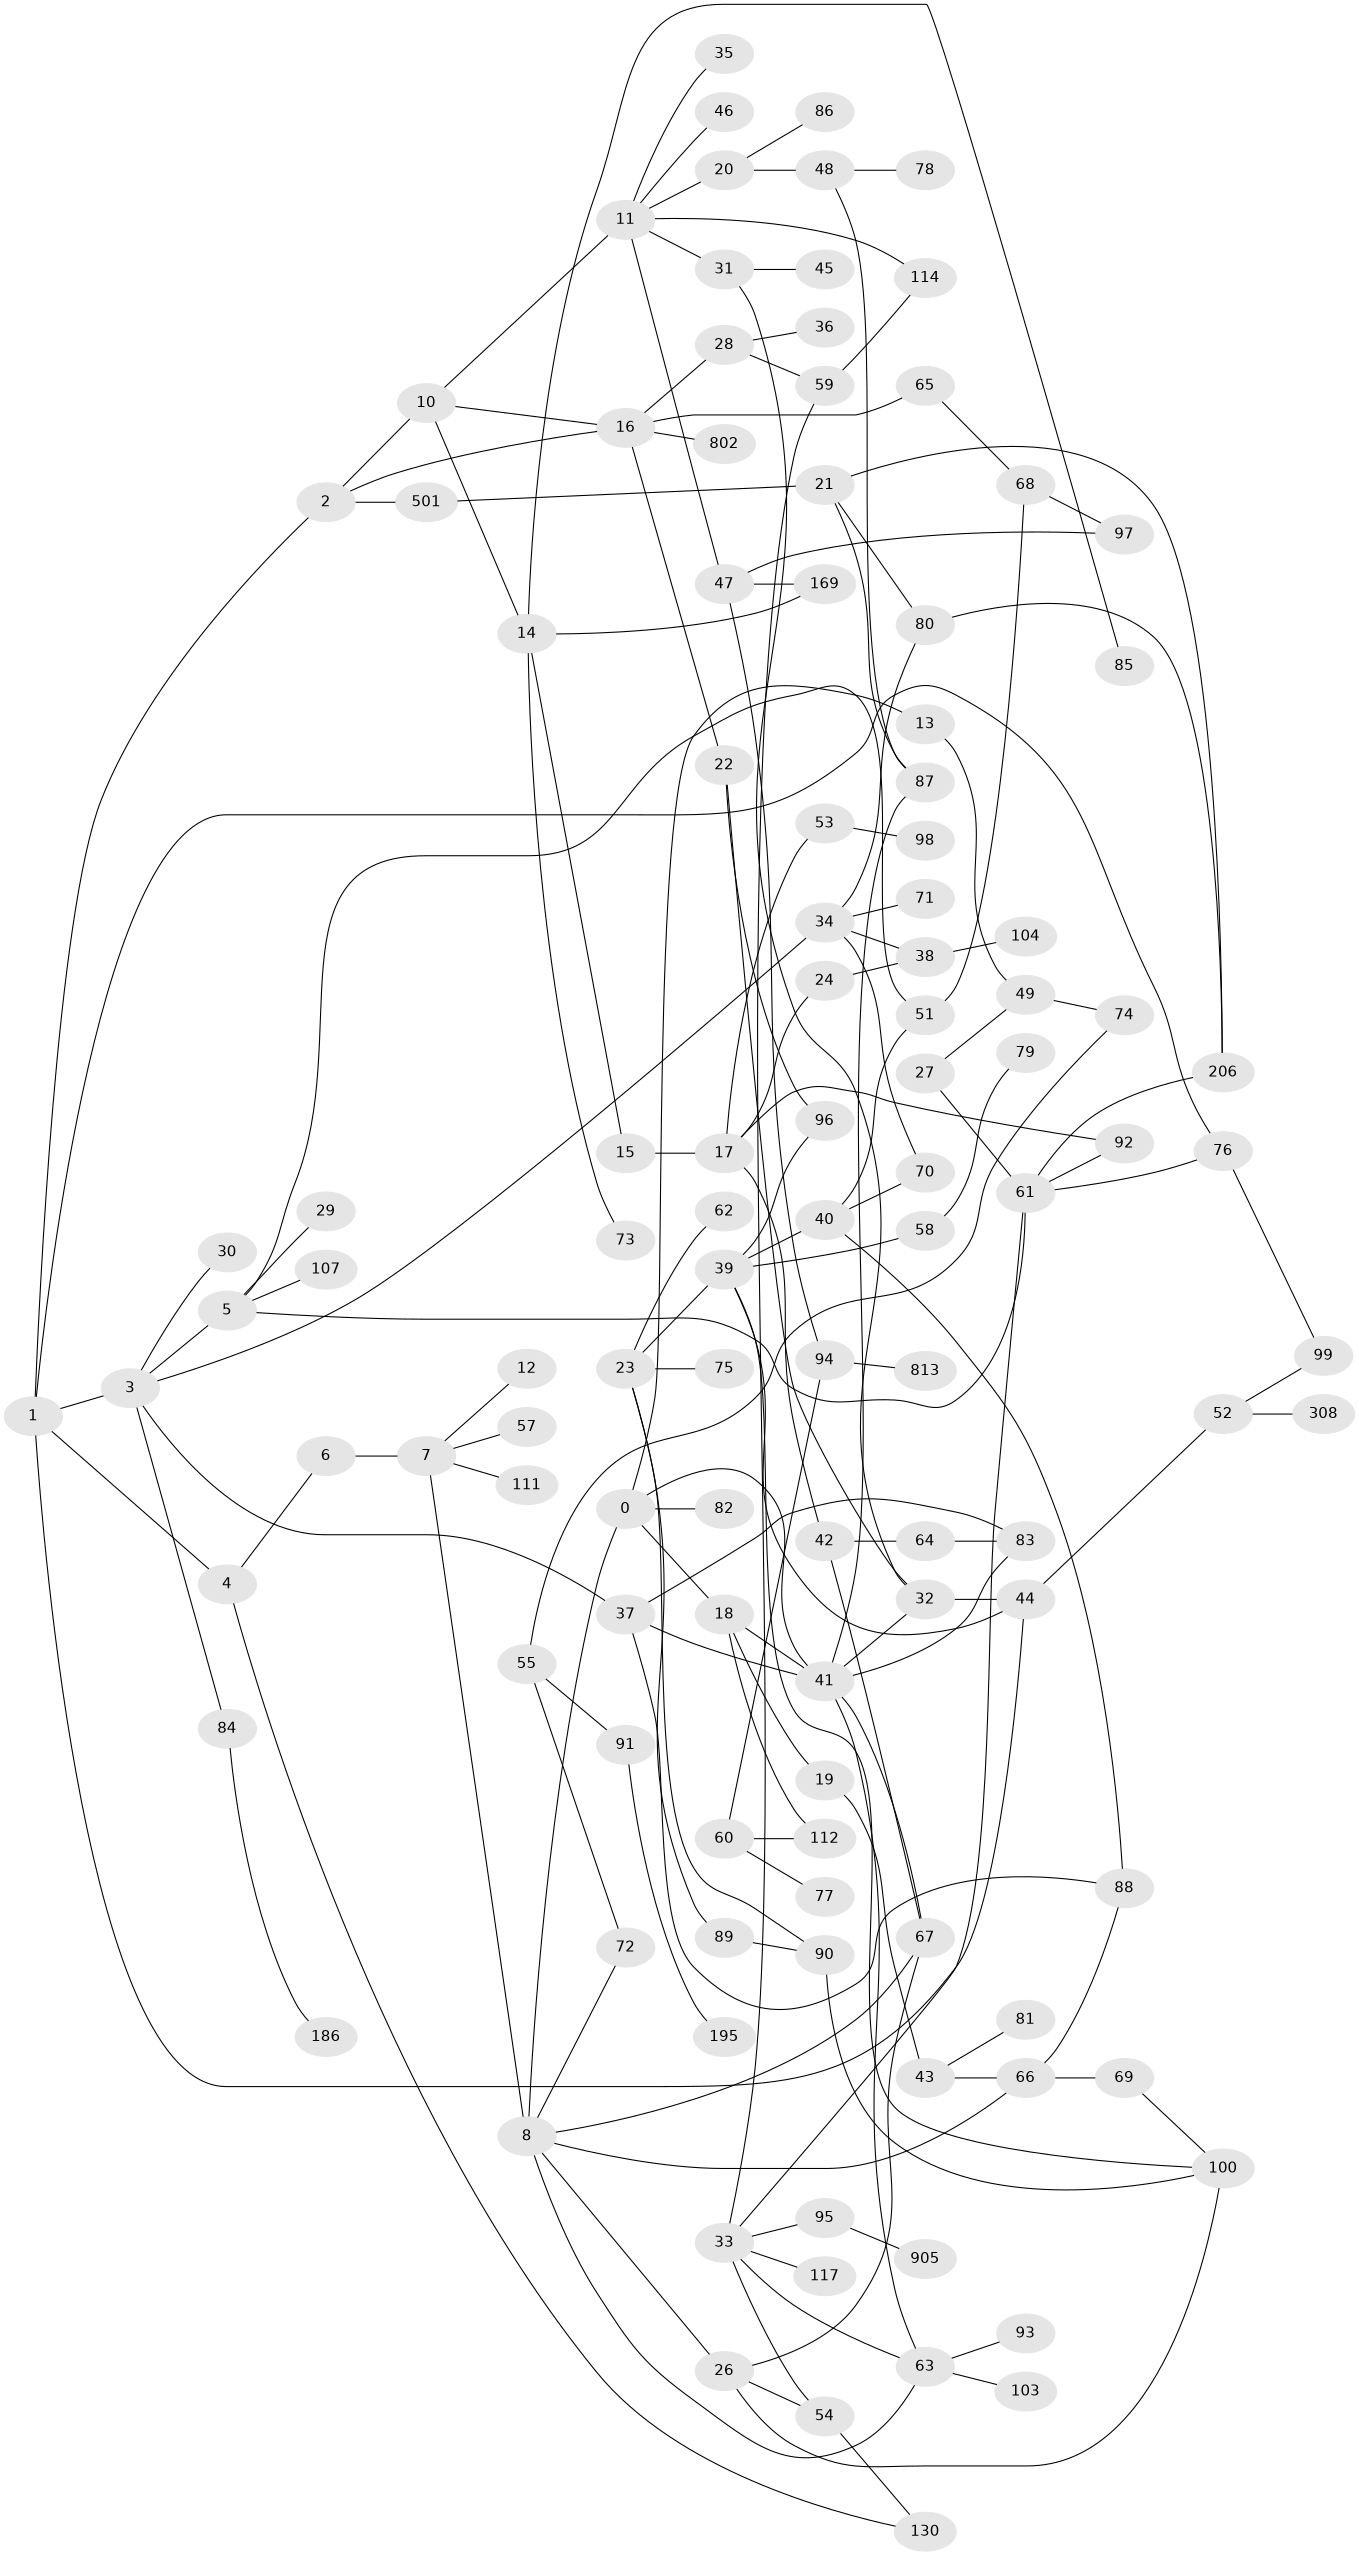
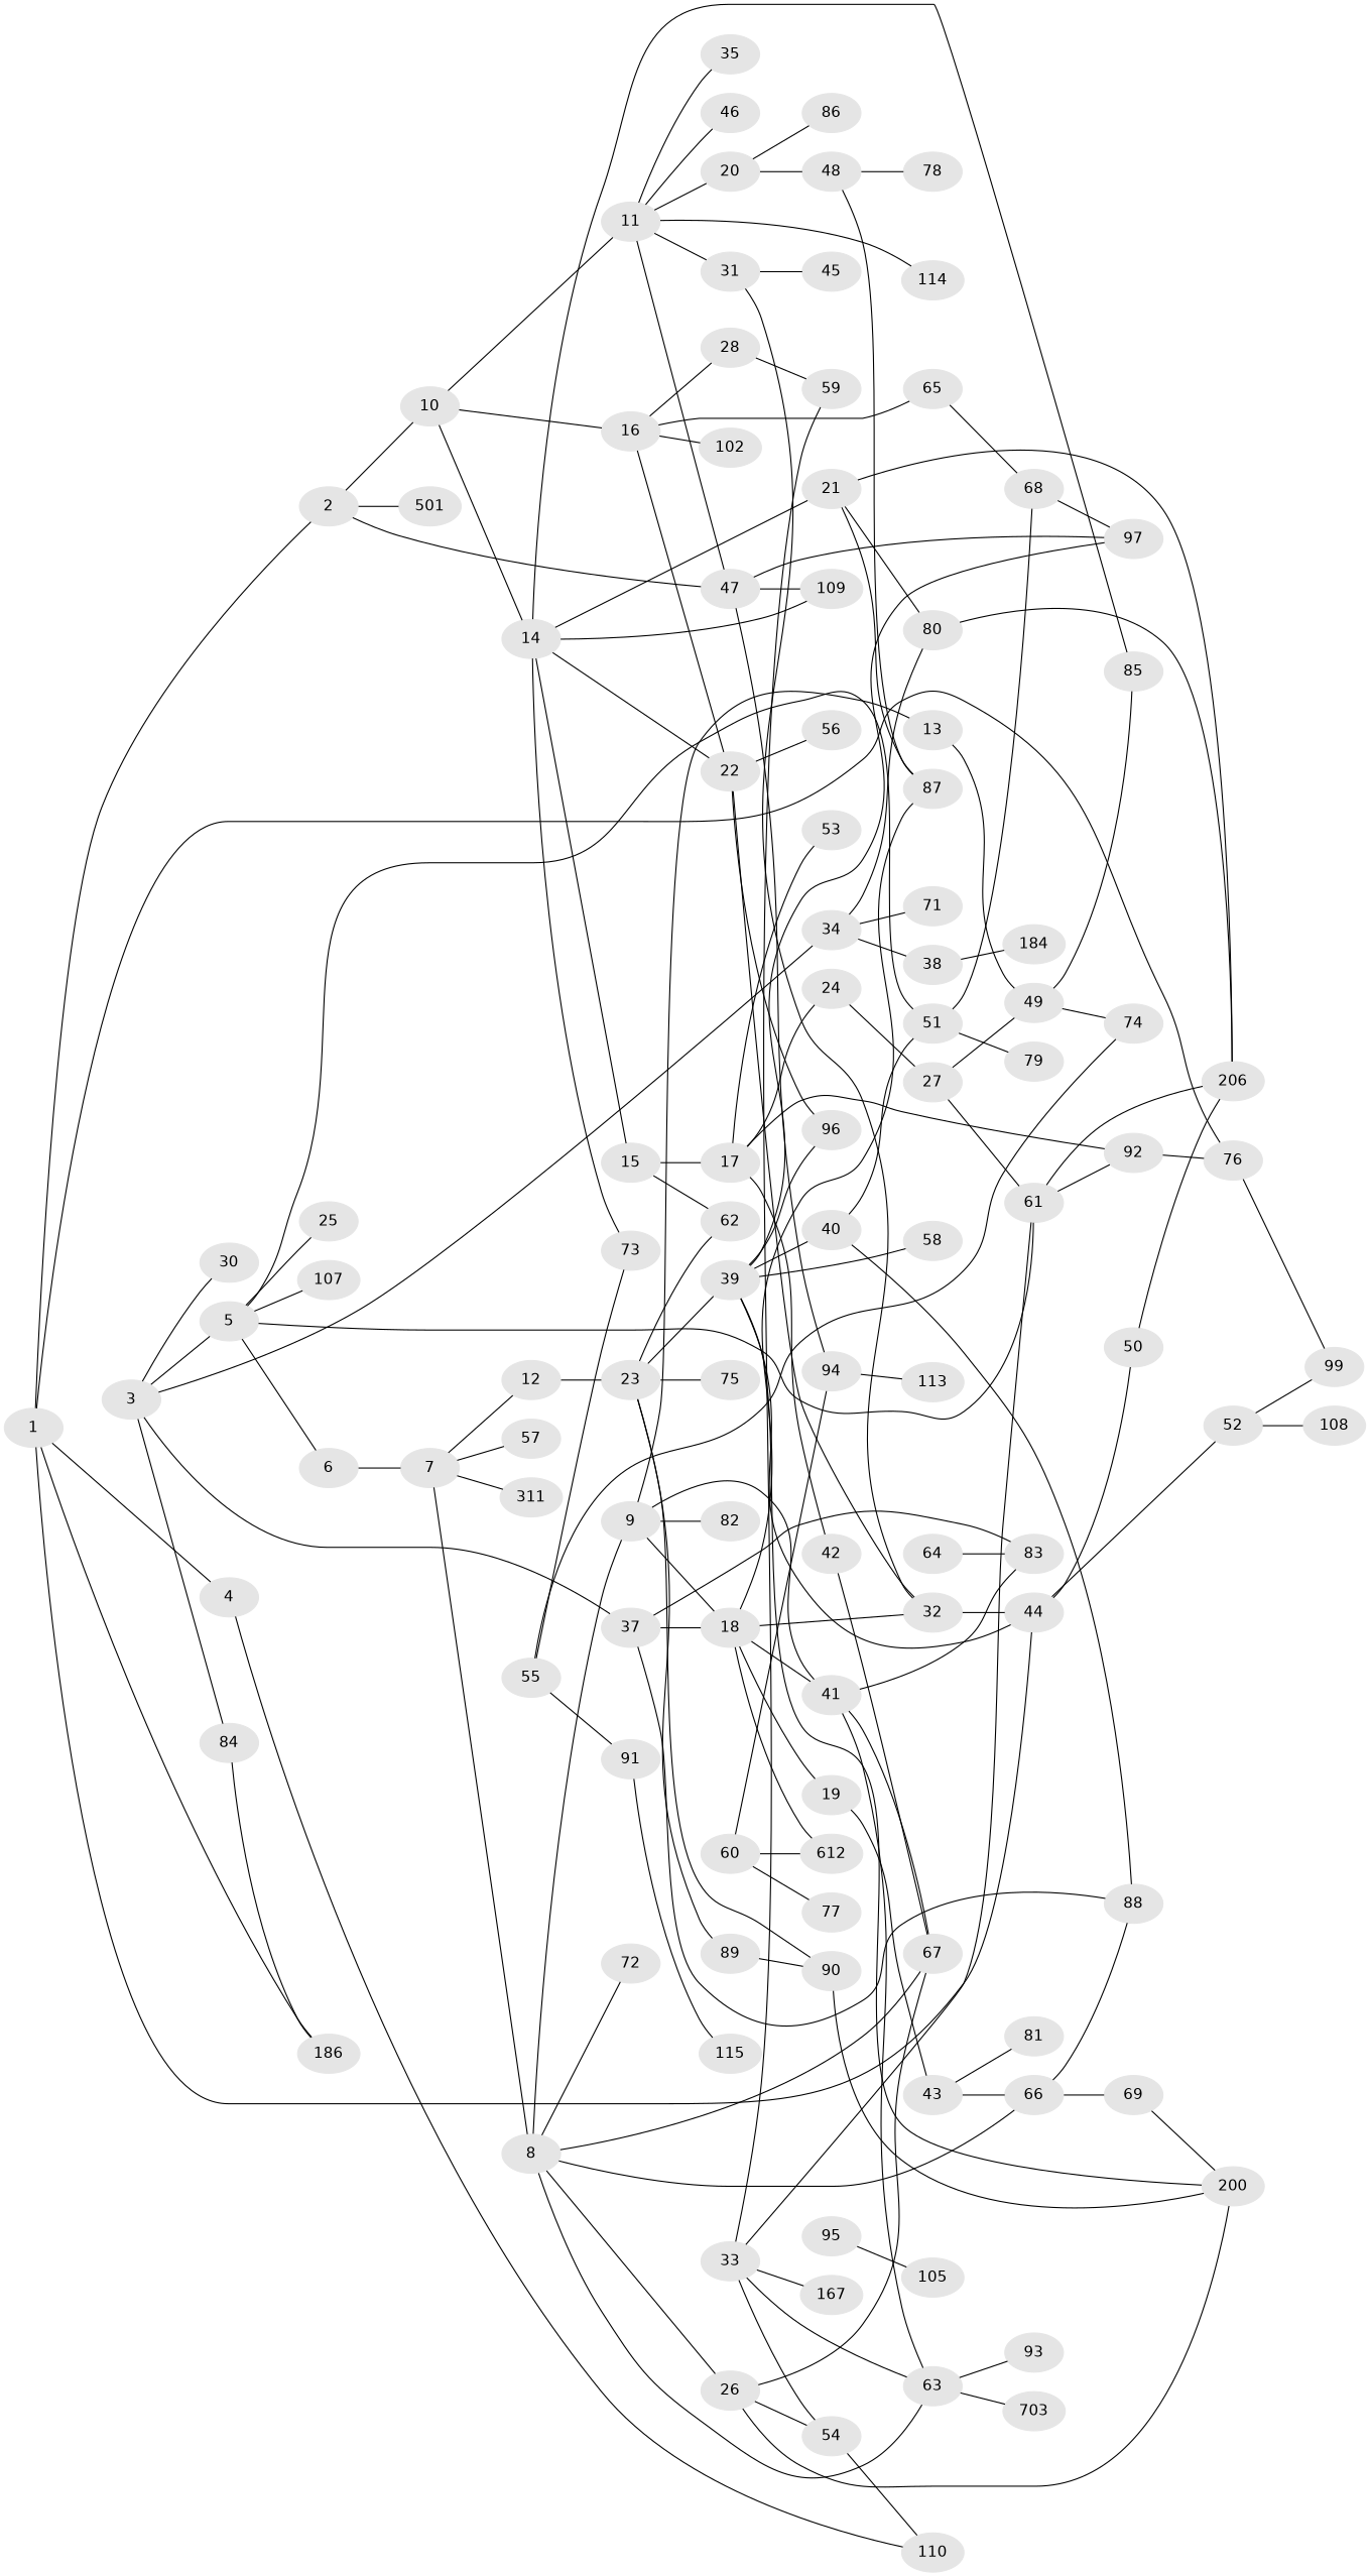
  graph {
    fontname="DejaVu Sans"
    rankdir=LR
    node [color=gray90 fontname="DejaVu Sans" style=filled]
    edge [fontname="DejaVu Sans"]
    1
    2
    3
    4
    44
    76
    10
    16
    n9 [label=501]
    5
    30
    34
    37
    84
-   110 [label=130]
+   110
+   50
    52
    99
    11
    14
    22
    28
    65
-   102 [label=802]
+   102
    6
-   29
+   29 [label=25]
    51
    61
    107
    80
    38
-   70
    71
    41
    83
    88
    n37 [label=186]
    7
    68
    79
    92
    n42 [label=206]
    8
    12
    57
-   111
-   9 [label=0]
+   111 [label=311]
+   9
    26
    63
    66
    67
    72
    23
    13
    18
    82
    54
-   100
+   100 [label=200]
    93
-   103
+   103 [label=703]
    69
    49
    19
    32
-   112
+   112 [label=612]
    60
    94
    77
    20
    31
    35
    46
    47
    114
    15
    21
    85
-   109 [label=169]
+   109
    73
    48
    86
    45
    97
    62
    39
    75
    89
    90
    74
    17
    87
+   56
    96
    55
    91
    24
    42
    53
-   36
    59
    27
    64
-   98
    43
    81
    78
    40
    58
    33
    95
-   117
-   105 [label=905]
-   104
-   108 [label=308]
-   113 [label=813]
-   115 [label=195]
+   117 [label=167]
+   105
+   104 [label=184]
+   108
+   113
+   115
    1 -- 2
-   1 -- 3
+   1 -- n37
    1 -- 4
    1 -- 44
    1 -- 76
    2 -- 10
-   2 -- 16
+   2 -- 47
    2 -- n9
    3 -- 5
    3 -- 30
    3 -- 34
    3 -- 37
    3 -- 84
    4 -- 110
+   44 -- 50
    44 -- 52
    76 -- 99
    10 -- 16
    10 -- 11
    10 -- 14
    16 -- 22
    16 -- 28
    16 -- 65
    16 -- 102
-   4 -- 6
+   5 -- 6
    5 -- 29
    5 -- 51
    5 -- 61
    5 -- 107
    34 -- 80
    34 -- 38
-   34 -- 70
    34 -- 71
-   37 -- 41
+   37 -- 18
    37 -- 83
    37 -- 88
    84 -- n37
+   50 -- n42
    52 -- 99
    52 -- 108
    11 -- 20
    11 -- 31
    11 -- 35
    11 -- 46
    11 -- 47
    11 -- 114
+   14 -- 22
    14 -- 15
-   n9 -- 21
+   14 -- 21
    14 -- 85
    14 -- 109
    14 -- 73
    22 -- 32
+   22 -- 56
    22 -- 96
-   28 -- 36
    28 -- 59
    65 -- 68
    6 -- 7
    51 -- 68
-   58 -- 79
-   61 -- 76
+   51 -- 79
+   92 -- 76
    61 -- 92
    61 -- n42
    80 -- n42
    38 -- 104
    41 -- 83
    41 -- 63
    41 -- 67
-   41 -- 87
+   18 -- 87
    7 -- 8
    7 -- 12
    7 -- 57
    7 -- 111
    68 -- 97
    8 -- 9
    8 -- 26
    8 -- 63
    8 -- 66
    8 -- 67
    8 -- 72
+   12 -- 23
    9 -- 41
    9 -- 13
    9 -- 18
    9 -- 82
    26 -- 67
    26 -- 54
    26 -- 100
    63 -- 93
    63 -- 103
    66 -- 88
    66 -- 69
    23 -- 62
    23 -- 39
    23 -- 75
    23 -- 89
    23 -- 90
    13 -- 49
    18 -- 41
    18 -- 19
-   41 -- 32
+   18 -- 32
    18 -- 112
    54 -- 110
    69 -- 100
+   49 -- 85
    49 -- 74
    19 -- 43
    32 -- 44
    60 -- 112
    60 -- 94
    60 -- 77
    94 -- 113
    20 -- 48
    20 -- 86
    31 -- 32
    31 -- 45
    47 -- 94
    47 -- 109
    47 -- 97
+   15 -- 62
    15 -- 17
    21 -- 80
    21 -- n42
    21 -- 87
    48 -- 87
    48 -- 78
    39 -- 44
    39 -- 100
+   39 -- 97
    39 -- 96
    39 -- 40
    39 -- 58
    89 -- 90
    90 -- 100
    17 -- 92
    17 -- 24
    17 -- 42
    17 -- 53
-   55 -- 72
+   55 -- 73
    55 -- 74
    55 -- 91
    91 -- 115
-   24 -- 38
+   24 -- 27
    42 -- 67
-   42 -- 64
-   53 -- 98
-   59 -- 114
    27 -- 61
    27 -- 49
    64 -- 83
    43 -- 66
    43 -- 81
    40 -- 51
-   40 -- 70
    40 -- 88
    33 -- 61
    33 -- 63
    33 -- 54
    33 -- 59
-   33 -- 95
    33 -- 117
    95 -- 105
  }
